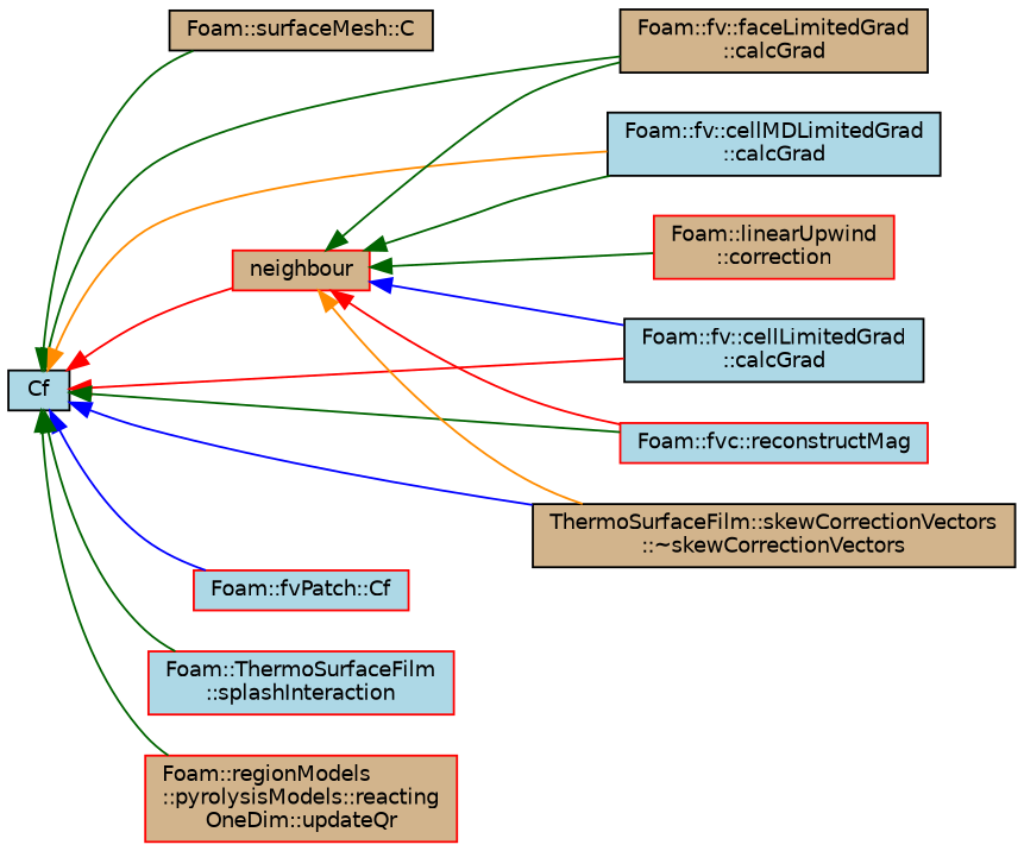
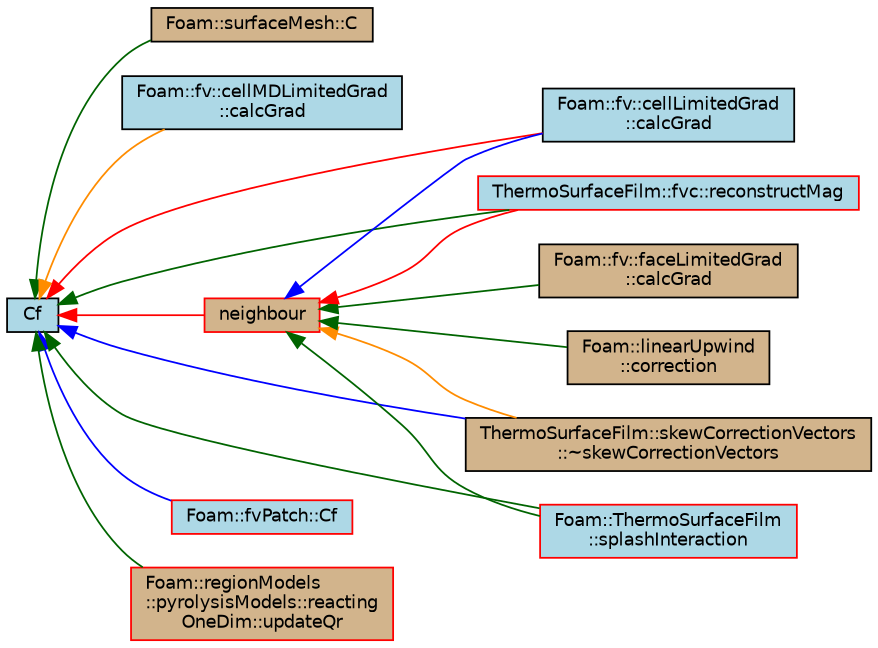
  digraph {
    rankdir=LR
    node [color=black fillcolor=lightblue fontname=Helvetica fontsize=10 shape=record style=filled]
    edge [color=darkgreen dir=back fontname=Helvetica fontsize=10 labelfontname=Helvetica labelfontsize=10 style=solid]
    n1 [fontcolor=black height=0.2 label=Cf width=0.4]
    n2 [fillcolor=tan height=0.2 label="Foam::surfaceMesh::C" width=0.4]
    n3 [fillcolor=tan height=0.2 label="Foam::fv::faceLimitedGrad\l::calcGrad" width=0.4]
    n4 [height=0.2 label="Foam::fv::cellMDLimitedGrad\l::calcGrad" width=0.4]
    n5 [height=0.2 label="Foam::fv::cellLimitedGrad\l::calcGrad" width=0.4]
    n6 [color=red height=0.2 label="Foam::fvPatch::Cf" width=0.4]
    n7 [color=red fillcolor=tan height=0.2 label=neighbour width=0.4]
-   n8 [color=red height=0.2 label="Foam::fvc::reconstructMag" width=0.4]
+   n8 [color=red height=0.2 label="ThermoSurfaceFilm::fvc::reconstructMag" width=0.4]
    n9 [fillcolor=tan height=0.2 label="ThermoSurfaceFilm::skewCorrectionVectors\l::~skewCorrectionVectors" width=0.4]
    n10 [color=red height=0.2 label="Foam::ThermoSurfaceFilm\l::splashInteraction" width=0.4]
    n11 [color=red fillcolor=tan height=0.2 label="Foam::regionModels\l::pyrolysisModels::reacting\lOneDim::updateQr" width=0.4]
-   n12 [color=red fillcolor=tan height=0.2 label="Foam::linearUpwind\l::correction" width=0.4]
+   n12 [fillcolor=tan height=0.2 label="Foam::linearUpwind\l::correction" width=0.4]
    n1 -> n2
-   n1 -> n3
    n1 -> n4 [color=darkorange]
    n1 -> n5 [color=red]
    n1 -> n6 [color=blue]
    n1 -> n7 [color=red]
    n1 -> n8
    n1 -> n9 [color=blue]
    n1 -> n10
    n1 -> n11
    n7 -> n3
-   n7 -> n4
+   n7 -> n10
    n7 -> n5 [color=blue]
    n7 -> n8 [color=red]
    n7 -> n9 [color=darkorange]
    n7 -> n12
  }
